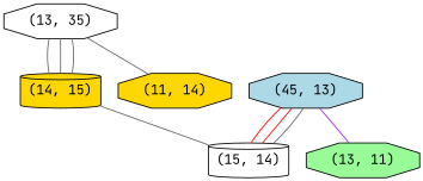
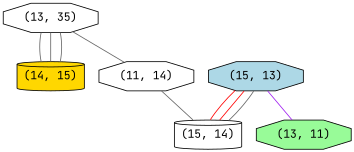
  graph {
    fontname="JetBrains Mono"
    node [fillcolor=white fontname="JetBrains Mono" shape=octagon style=filled]
    edge [color=gray40 fontname="JetBrains Mono" weight=1]
    "(15, 14)" [shape=cylinder]
-   "(15, 13)" [fillcolor=lightblue label="(45, 13)"]
+   "(15, 13)" [fillcolor=lightblue]
    "(13, 11)" [fillcolor=palegreen]
    n4 [label="(13, 35)"]
    "(14, 15)" [fillcolor=gold shape=cylinder]
-   "(11, 14)" [fillcolor=gold]
+   "(11, 14)"
    "(15, 13)" -- "(15, 14)" [color=red]
    "(15, 13)" -- "(15, 14)" [color=red]
    "(15, 13)" -- "(15, 14)"
    "(15, 13)" -- "(13, 11)" [color=purple]
    n4 -- "(14, 15)"
    n4 -- "(14, 15)"
    n4 -- "(14, 15)"
    n4 -- "(11, 14)"
-   "(14, 15)" -- "(15, 14)"
+   "(11, 14)" -- "(15, 14)"
  }
